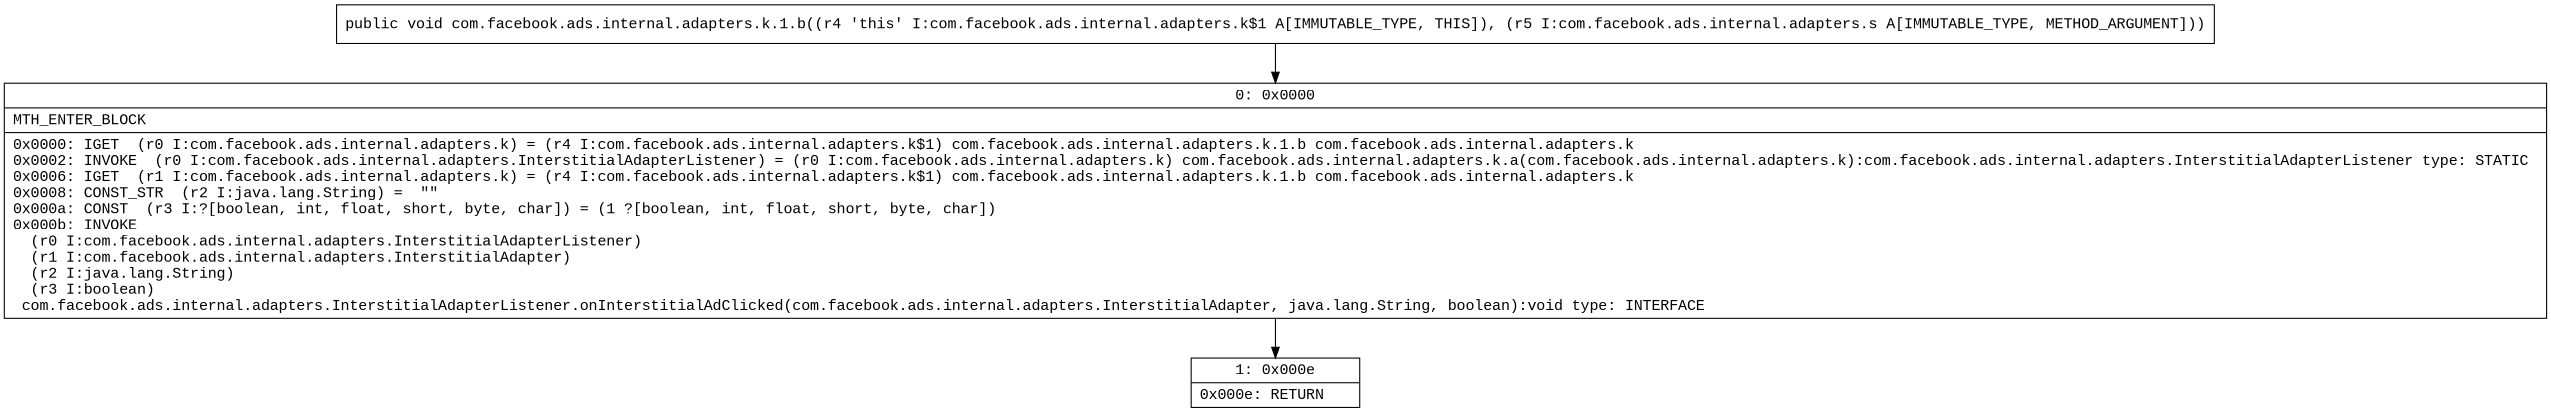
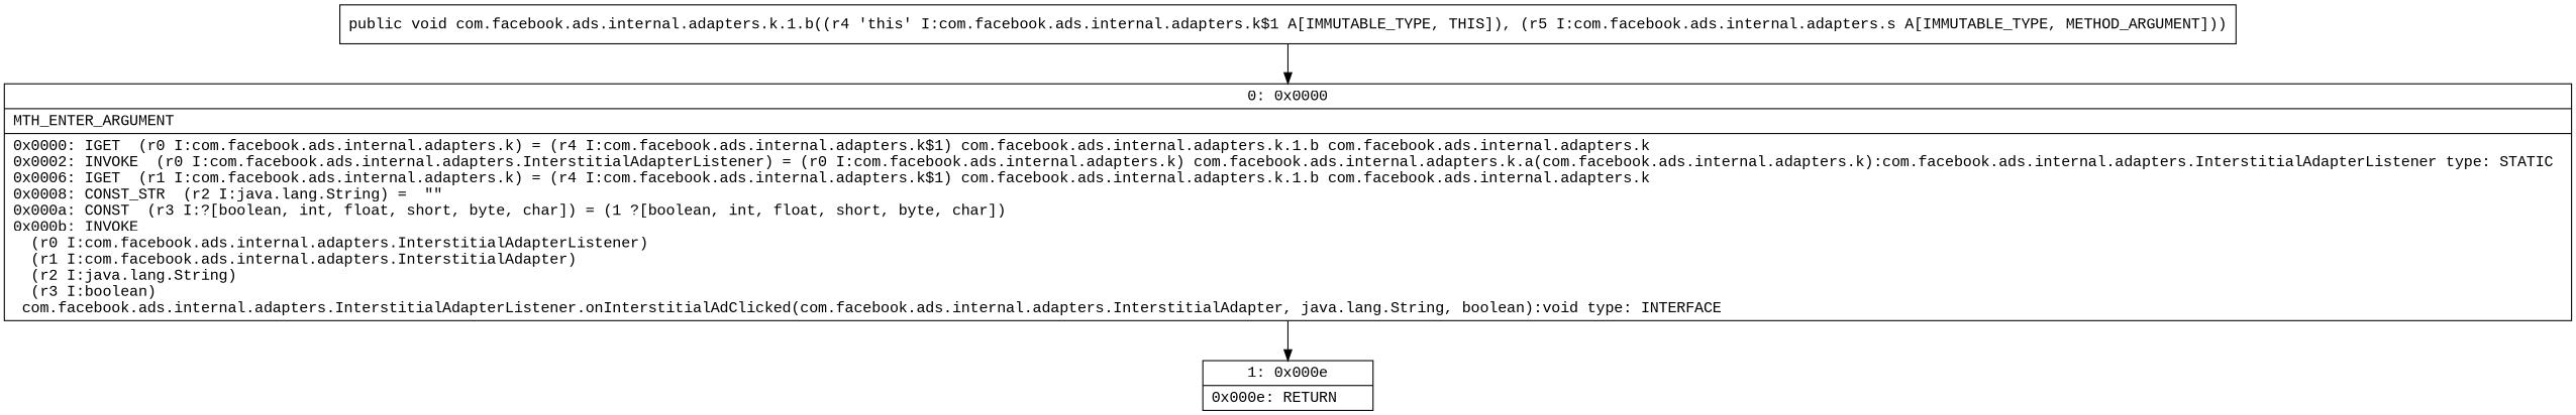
  digraph {
    fontname="Liberation Mono"
    node [shape=record fontname="Liberation Mono"]
    edge [fontname="Liberation Mono"]
-   n1 [label="{0\:\ 0x0000|MTH_ENTER_BLOCK\l|0x0000: IGET  (r0 I:com.facebook.ads.internal.adapters.k) = (r4 I:com.facebook.ads.internal.adapters.k$1) com.facebook.ads.internal.adapters.k.1.b com.facebook.ads.internal.adapters.k \l0x0002: INVOKE  (r0 I:com.facebook.ads.internal.adapters.InterstitialAdapterListener) = (r0 I:com.facebook.ads.internal.adapters.k) com.facebook.ads.internal.adapters.k.a(com.facebook.ads.internal.adapters.k):com.facebook.ads.internal.adapters.InterstitialAdapterListener type: STATIC \l0x0006: IGET  (r1 I:com.facebook.ads.internal.adapters.k) = (r4 I:com.facebook.ads.internal.adapters.k$1) com.facebook.ads.internal.adapters.k.1.b com.facebook.ads.internal.adapters.k \l0x0008: CONST_STR  (r2 I:java.lang.String) =  \"\" \l0x000a: CONST  (r3 I:?[boolean, int, float, short, byte, char]) = (1 ?[boolean, int, float, short, byte, char]) \l0x000b: INVOKE  \l  (r0 I:com.facebook.ads.internal.adapters.InterstitialAdapterListener)\l  (r1 I:com.facebook.ads.internal.adapters.InterstitialAdapter)\l  (r2 I:java.lang.String)\l  (r3 I:boolean)\l com.facebook.ads.internal.adapters.InterstitialAdapterListener.onInterstitialAdClicked(com.facebook.ads.internal.adapters.InterstitialAdapter, java.lang.String, boolean):void type: INTERFACE \l}"]
+   n1 [label="{0\:\ 0x0000|MTH_ENTER_ARGUMENT\l|0x0000: IGET  (r0 I:com.facebook.ads.internal.adapters.k) = (r4 I:com.facebook.ads.internal.adapters.k$1) com.facebook.ads.internal.adapters.k.1.b com.facebook.ads.internal.adapters.k \l0x0002: INVOKE  (r0 I:com.facebook.ads.internal.adapters.InterstitialAdapterListener) = (r0 I:com.facebook.ads.internal.adapters.k) com.facebook.ads.internal.adapters.k.a(com.facebook.ads.internal.adapters.k):com.facebook.ads.internal.adapters.InterstitialAdapterListener type: STATIC \l0x0006: IGET  (r1 I:com.facebook.ads.internal.adapters.k) = (r4 I:com.facebook.ads.internal.adapters.k$1) com.facebook.ads.internal.adapters.k.1.b com.facebook.ads.internal.adapters.k \l0x0008: CONST_STR  (r2 I:java.lang.String) =  \"\" \l0x000a: CONST  (r3 I:?[boolean, int, float, short, byte, char]) = (1 ?[boolean, int, float, short, byte, char]) \l0x000b: INVOKE  \l  (r0 I:com.facebook.ads.internal.adapters.InterstitialAdapterListener)\l  (r1 I:com.facebook.ads.internal.adapters.InterstitialAdapter)\l  (r2 I:java.lang.String)\l  (r3 I:boolean)\l com.facebook.ads.internal.adapters.InterstitialAdapterListener.onInterstitialAdClicked(com.facebook.ads.internal.adapters.InterstitialAdapter, java.lang.String, boolean):void type: INTERFACE \l}"]
    n2 [label="{1\:\ 0x000e|0x000e: RETURN   \l}"]
    n3 [label="{public void com.facebook.ads.internal.adapters.k.1.b((r4 'this' I:com.facebook.ads.internal.adapters.k$1 A[IMMUTABLE_TYPE, THIS]), (r5 I:com.facebook.ads.internal.adapters.s A[IMMUTABLE_TYPE, METHOD_ARGUMENT])) }"]
    n1 -> n2
    n3 -> n1
  }
